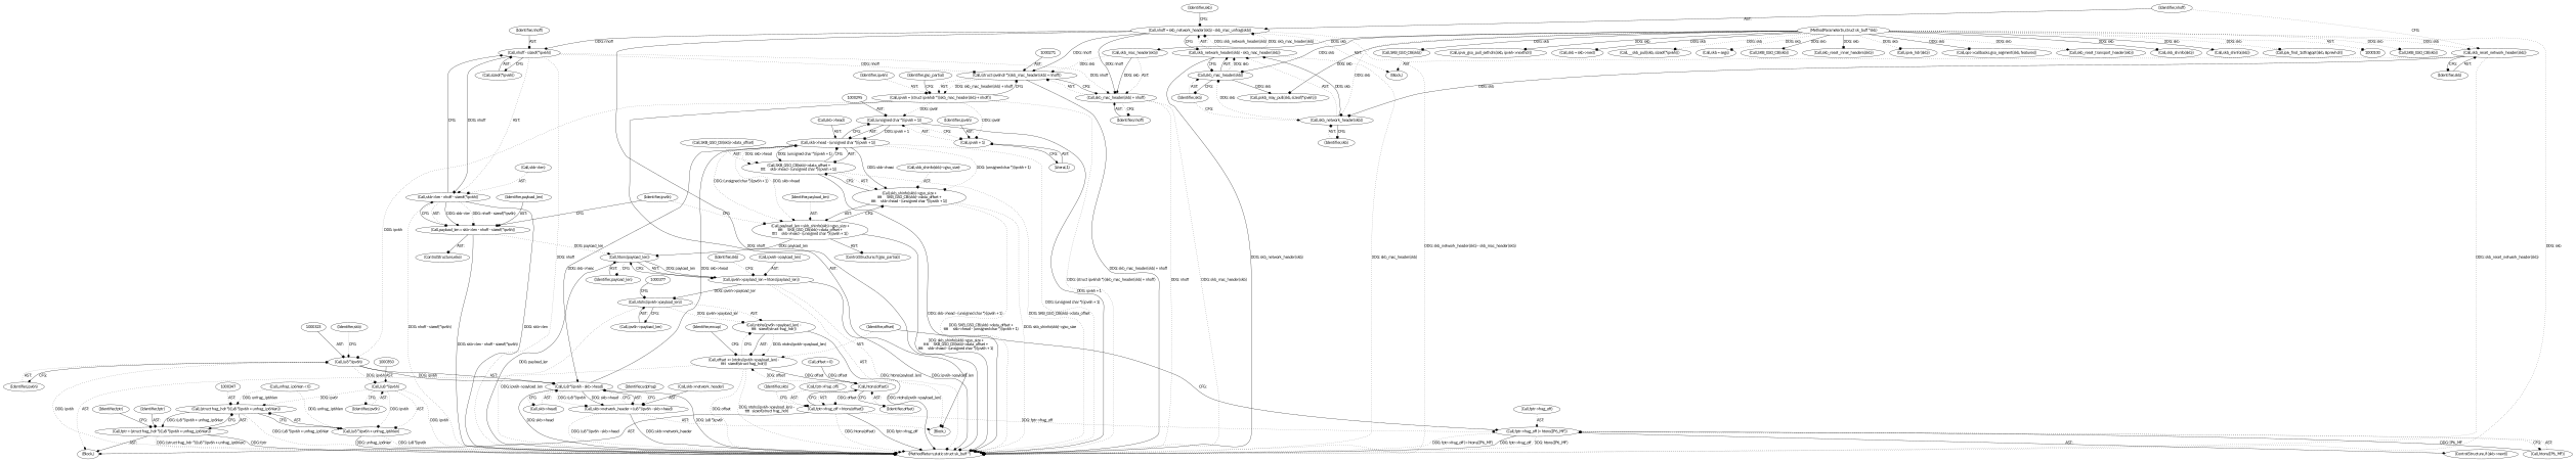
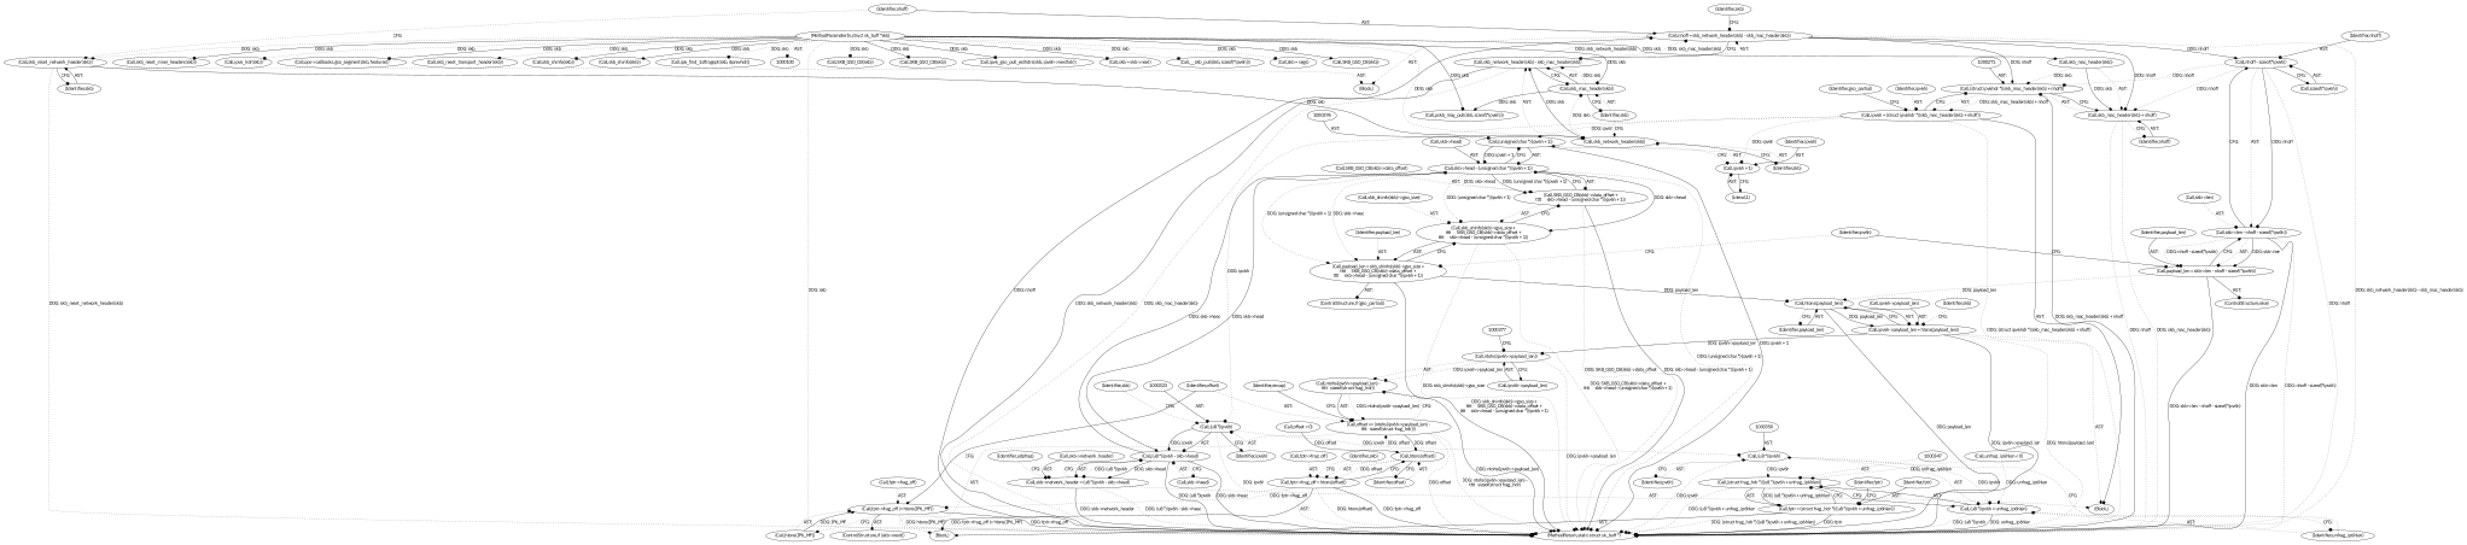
  digraph {
    fontname="IBM Plex Sans"
    node [fontname="IBM Plex Sans"]
    edge [arrowhead=box fontname="IBM Plex Sans" style=solid]
    n1 [label="(Call,nhoff - sizeof(*ipv6h))"]
    n2 [label="(Call,(struct ipv6hdr *)(skb_mac_header(skb) + nhoff))"]
    n3 [label="(Call,skb_mac_header(skb) + nhoff)"]
    n4 [label="(Call,skb->len - nhoff - sizeof(*ipv6h))"]
    n5 [label="(MethodReturn,static struct sk_buff *)"]
    n6 [label="(Call,sizeof(*ipv6h))"]
    n7 [label="(Call,ipv6h = (struct ipv6hdr *)(skb_mac_header(skb) + nhoff))"]
    n8 [label="(Identifier,nhoff)"]
    n9 [label="(Call,payload_len = skb->len - nhoff - sizeof(*ipv6h))"]
-   n10 [label="(Call,nhoff = skb_network_header(skb) - skb_mac_unfrag(skb))"]
+   n10 [label="(Call,nhoff = skb_network_header(skb) - skb_mac_header(skb))"]
    n11 [label="(Call,skb_network_header(skb) - skb_mac_header(skb))"]
    n12 [label="(Block,)"]
    n13 [label="(Call,skb_mac_header(skb))"]
    n14 [label="(Call,pskb_may_pull(skb, sizeof(*ipv6h)))"]
    n15 [label="(Identifier,skb)"]
    n16 [label="(Call,skb_network_header(skb))"]
    n17 [label="(Identifier,skb)"]
    n18 [label="(Call,skb_reset_network_header(skb))"]
    n19 [label="(Identifier,skb)"]
    n20 [label="(MethodParameterIn,struct sk_buff *skb)"]
    n21 [label="(Call,SKB_GSO_CB(skb))"]
    n22 [label="(Call,SKB_GSO_CB(skb))"]
    n23 [label="(Call,ipv6_gso_pull_exthdrs(skb, ipv6h->nexthdr))"]
    n24 [label="(Call,skb = skb->next)"]
    n25 [label="(Call,__skb_pull(skb, sizeof(*ipv6h)))"]
    n26 [label="(Call,skb = segs)"]
    n27 [label="(Call,SKB_GSO_CB(skb))"]
    n28 [label="(Call,skb_mac_header(skb))"]
    n29 [label="(Call,skb_reset_inner_headers(skb))"]
    n30 [label="(Call,ipv6_hdr(skb))"]
    n31 [label="(Call,ops->callbacks.gso_segment(skb, features))"]
    n32 [label="(Call,skb_reset_transport_header(skb))"]
    n33 [label="(Call,skb_shinfo(skb))"]
    n34 [label="(Call,skb_shinfo(skb))"]
    n35 [label="(Call,ip6_find_1stfragopt(skb, &prevhdr))"]
    1000100
    n37 [label="(Call,(unsigned char *)(ipv6h + 1))"]
    n38 [label="(Call,ipv6h + 1)"]
    n39 [label="(Call,(u8 *)ipv6h)"]
    n40 [label="(Block,)"]
    n41 [label="(Call,skb->head - (unsigned char *)(ipv6h + 1))"]
    n42 [label="(Literal,1)"]
    n43 [label="(Call,(u8 *)ipv6h - skb->head)"]
    n44 [label="(Call,(u8 *)ipv6h)"]
    n45 [label="(Identifier,ipv6h)"]
    n46 [label="(Call,payload_len = skb_shinfo(skb)->gso_size +\n\t\t\t\t      SKB_GSO_CB(skb)->data_offset +\n\t\t\t\t      skb->head - (unsigned char *)(ipv6h + 1))"]
    n47 [label="(Call,skb_shinfo(skb)->gso_size +\n\t\t\t\t      SKB_GSO_CB(skb)->data_offset +\n\t\t\t\t      skb->head - (unsigned char *)(ipv6h + 1))"]
    n48 [label="(Call,SKB_GSO_CB(skb)->data_offset +\n\t\t\t\t      skb->head - (unsigned char *)(ipv6h + 1))"]
    n49 [label="(Call,htons(payload_len))"]
    n50 [label="(ControlStructure,if (gso_partial))"]
    n51 [label="(Call,skb->network_header = (u8 *)ipv6h - skb->head)"]
    n52 [label="(Call,skb->head)"]
    n53 [label="(Call,ipv6h->payload_len = htons(payload_len))"]
    n54 [label="(Identifier,payload_len)"]
    n55 [label="(Call,ntohs(ipv6h->payload_len))"]
    n56 [label="(Call,ntohs(ipv6h->payload_len) -\n\t\t\t\t   sizeof(struct frag_hdr))"]
    n57 [label="(Call,ipv6h->payload_len)"]
    n58 [label="(Call,offset += (ntohs(ipv6h->payload_len) -\n\t\t\t\t   sizeof(struct frag_hdr)))"]
    n59 [label="(Call,htons(offset))"]
    n60 [label="(Block,)"]
    n61 [label="(Call,fptr->frag_off = htons(offset))"]
    n62 [label="(Identifier,offset)"]
    n63 [label="(Call,fptr->frag_off |= htons(IP6_MF))"]
    n64 [label="(Call,htons(IP6_MF))"]
    n65 [label="(ControlStructure,if (skb->next))"]
    n66 [label="(Call,(struct frag_hdr *)((u8 *)ipv6h + unfrag_ip6hlen))"]
    n67 [label="(Call,(u8 *)ipv6h + unfrag_ip6hlen)"]
    n68 [label="(Identifier,ipv6h)"]
    n69 [label="(Call,fptr = (struct frag_hdr *)((u8 *)ipv6h + unfrag_ip6hlen))"]
+   n70 [label="(Identifier,unfrag_ip6hlen)"]
    n71 [label="(ControlStructure,else)"]
    n72 [label="(Identifier,nhoff)"]
    n73 [label="(Identifier,gso_partial)"]
    n74 [label="(Identifier,ipv6h)"]
    n75 [label="(Identifier,fptr)"]
    n76 [label="(Identifier,ipv6h)"]
    n77 [label="(Call,unfrag_ip6hlen < 0)"]
    n78 [label="(Identifier,payload_len)"]
    n79 [label="(Identifier,skb)"]
    n80 [label="(Call,fptr->frag_off)"]
    n81 [label="(Identifier,skb)"]
    n82 [label="(Call,skb_shinfo(skb)->gso_size)"]
    n83 [label="(Identifier,skb)"]
    n84 [label="(Call,skb->network_header)"]
    n85 [label="(Call,SKB_GSO_CB(skb)->data_offset)"]
    n86 [label="(Identifier,nhoff)"]
    n87 [label="(Call,skb->len)"]
    n88 [label="(Identifier,offset)"]
    n89 [label="(Call,fptr->frag_off)"]
    n90 [label="(Identifier,payload_len)"]
    n91 [label="(Call,ipv6h->payload_len)"]
    n92 [label="(Call,skb->head)"]
    n93 [label="(Identifier,udpfrag)"]
    n94 [label="(Call,offset = 0)"]
    n95 [label="(Identifier,ipv6h)"]
    n96 [label="(Identifier,encap)"]
    n97 [label="(Identifier,fptr)"]
    n98 [label="(Identifier,skb)"]
    1000271
    1000295
    1000377
    1000323
    1000350
    1000347
    n1 -> n2 [label="DDG: nhoff" style=dotted]
    n1 -> n3 [arrowhead=diamond label="DDG: nhoff" style=dotted]
    n1 -> n4 [arrowhead=diamond label="AST: " style=dotted]
    n1 -> n4 [label="DDG: nhoff"]
    n1 -> n5 [arrowhead=diamond label="DDG: nhoff" style=dotted]
    n1 -> n6 [arrowhead=diamond label="CFG: "]
    n2 -> n3 [arrowhead=diamond label="CFG: "]
    n2 -> n5 [arrowhead=diamond label="DDG: skb_mac_header(skb) + nhoff"]
    n2 -> n7 [arrowhead=diamond label="AST: " style=dotted]
    n2 -> n7 [arrowhead=diamond label="DDG: skb_mac_header(skb) + nhoff" style=dotted]
    n3 -> n2 [label="AST: " style=dotted]
    n3 -> n5 [label="DDG: nhoff" style=dotted]
    n3 -> n5 [label="DDG: skb_mac_header(skb)" style=dotted]
    n3 -> n8 [label="CFG: " style=dotted]
    n4 -> n1 [arrowhead=diamond label="CFG: "]
    n4 -> n5 [arrowhead=diamond label="DDG: skb->len"]
    n4 -> n5 [label="DDG: nhoff - sizeof(*ipv6h)" style=dotted]
    n4 -> n9 [label="AST: " style=dotted]
    n4 -> n9 [arrowhead=diamond label="DDG: skb->len"]
    n4 -> n9 [label="DDG: nhoff - sizeof(*ipv6h)" style=dotted]
    n6 -> n1 [label="AST: "]
    n7 -> n2 [label="CFG: "]
    n7 -> n5 [arrowhead=diamond label="DDG: (struct ipv6hdr *)(skb_mac_header(skb) + nhoff)" style=dotted]
    n7 -> n37 [arrowhead=diamond label="DDG: ipv6h" style=dotted]
    n7 -> n38 [label="DDG: ipv6h" style=dotted]
    n7 -> n39 [label="DDG: ipv6h" style=dotted]
    n7 -> n40 [label="AST: "]
    n8 -> n3 [arrowhead=diamond label="AST: "]
    n9 -> n4 [arrowhead=diamond label="CFG: "]
    n9 -> n5 [label="DDG: skb->len - nhoff - sizeof(*ipv6h)"]
    n9 -> n49 [arrowhead=diamond label="DDG: payload_len" style=dotted]
    n9 -> n71 [label="AST: "]
    n10 -> n1 [arrowhead=diamond label="DDG: nhoff"]
    n10 -> n2 [arrowhead=diamond label="DDG: nhoff"]
    n10 -> n3 [label="DDG: nhoff"]
    n10 -> n5 [arrowhead=diamond label="DDG: skb_network_header(skb) - skb_mac_header(skb)" style=dotted]
    n10 -> n5 [label="DDG: nhoff"]
    n10 -> n11 [label="CFG: "]
    n10 -> n12 [arrowhead=diamond label="AST: " style=dotted]
    n11 -> n5 [label="DDG: skb_network_header(skb)"]
    n11 -> n5 [label="DDG: skb_mac_header(skb)" style=dotted]
    n11 -> n10 [arrowhead=diamond label="AST: " style=dotted]
    n11 -> n10 [label="DDG: skb_network_header(skb)" style=dotted]
    n11 -> n10 [label="DDG: skb_mac_header(skb)" style=dotted]
    n11 -> n13 [label="CFG: "]
    n13 -> n11 [arrowhead=diamond label="AST: "]
    n13 -> n11 [arrowhead=diamond label="DDG: skb" style=dotted]
    n13 -> n14 [arrowhead=diamond label="DDG: skb"]
    n13 -> n15 [label="CFG: "]
    n15 -> n13 [arrowhead=diamond label="AST: " style=dotted]
    n15 -> n16 [arrowhead=diamond label="CFG: " style=dotted]
    n16 -> n11 [arrowhead=diamond label="AST: " style=dotted]
    n16 -> n11 [arrowhead=diamond label="DDG: skb"]
    n16 -> n13 [label="DDG: skb" style=dotted]
    n16 -> n17 [label="CFG: "]
    n17 -> n16 [label="AST: " style=dotted]
    n18 -> n5 [label="DDG: skb_reset_network_header(skb)" style=dotted]
    n18 -> n12 [arrowhead=diamond label="AST: " style=dotted]
    n18 -> n16 [label="DDG: skb"]
    n18 -> n19 [label="CFG: "]
    n19 -> n18 [arrowhead=diamond label="AST: "]
    n20 -> n5 [arrowhead=diamond label="DDG: skb" style=dotted]
    n20 -> n13 [label="DDG: skb"]
    n20 -> n14 [label="DDG: skb"]
    n20 -> n16 [label="DDG: skb" style=dotted]
    n20 -> n18 [arrowhead=diamond label="DDG: skb" style=dotted]
    n20 -> n21 [label="DDG: skb" style=dotted]
    n20 -> n22 [label="DDG: skb"]
    n20 -> n23 [label="DDG: skb"]
    n20 -> n24 [label="DDG: skb"]
    n20 -> n25 [label="DDG: skb" style=dotted]
    n20 -> n26 [label="DDG: skb" style=dotted]
    n20 -> n27 [arrowhead=diamond label="DDG: skb"]
    n20 -> n28 [arrowhead=diamond label="DDG: skb"]
    n20 -> n29 [label="DDG: skb"]
    n20 -> n30 [label="DDG: skb" style=dotted]
    n20 -> n31 [label="DDG: skb"]
    n20 -> n32 [arrowhead=diamond label="DDG: skb" style=dotted]
    n20 -> n33 [label="DDG: skb"]
    n20 -> n34 [arrowhead=diamond label="DDG: skb"]
    n20 -> n35 [label="DDG: skb" style=dotted]
    n20 -> 1000100 [label="AST: " style=dotted]
    n28 -> n2 [arrowhead=diamond label="DDG: skb" style=dotted]
    n28 -> n3 [arrowhead=diamond label="AST: " style=dotted]
    n28 -> n3 [arrowhead=diamond label="DDG: skb"]
    n37 -> n5 [label="DDG: ipv6h + 1"]
    n37 -> n38 [label="CFG: " style=dotted]
    n37 -> n41 [label="AST: "]
    n37 -> n41 [label="DDG: ipv6h + 1"]
    n38 -> n37 [arrowhead=diamond label="AST: " style=dotted]
    n38 -> n42 [arrowhead=diamond label="CFG: "]
    n39 -> n5 [arrowhead=diamond label="DDG: ipv6h" style=dotted]
    n39 -> n43 [label="AST: "]
    n39 -> n43 [arrowhead=diamond label="DDG: ipv6h"]
    n39 -> n44 [label="DDG: ipv6h" style=dotted]
    n39 -> n45 [arrowhead=diamond label="CFG: "]
    n41 -> n5 [label="DDG: (unsigned char *)(ipv6h + 1)" style=dotted]
    n41 -> n37 [label="CFG: "]
    n41 -> n43 [arrowhead=diamond label="DDG: skb->head"]
    n41 -> n46 [arrowhead=diamond label="DDG: skb->head" style=dotted]
    n41 -> n46 [arrowhead=diamond label="DDG: (unsigned char *)(ipv6h + 1)" style=dotted]
    n41 -> n47 [arrowhead=diamond label="DDG: skb->head"]
    n41 -> n47 [label="DDG: (unsigned char *)(ipv6h + 1)" style=dotted]
    n41 -> n48 [label="AST: "]
    n41 -> n48 [arrowhead=diamond label="DDG: skb->head" style=dotted]
    n41 -> n48 [arrowhead=diamond label="DDG: (unsigned char *)(ipv6h + 1)"]
    n42 -> n38 [label="AST: "]
    n43 -> n5 [arrowhead=diamond label="DDG: (u8 *)ipv6h"]
    n43 -> n5 [arrowhead=diamond label="DDG: skb->head"]
    n43 -> n41 [label="DDG: skb->head"]
    n43 -> n51 [label="AST: "]
    n43 -> n51 [label="DDG: (u8 *)ipv6h" style=dotted]
    n43 -> n51 [arrowhead=diamond label="DDG: skb->head"]
    n43 -> n52 [label="CFG: " style=dotted]
    n44 -> n5 [label="DDG: ipv6h" style=dotted]
    n44 -> n66 [arrowhead=diamond label="DDG: ipv6h" style=dotted]
    n44 -> n67 [label="AST: " style=dotted]
    n44 -> n67 [label="DDG: ipv6h" style=dotted]
    n44 -> n68 [label="CFG: " style=dotted]
    n45 -> n39 [label="AST: " style=dotted]
    n46 -> n5 [label="DDG: skb_shinfo(skb)->gso_size +\n\t\t\t\t      SKB_GSO_CB(skb)->data_offset +\n\t\t\t\t      skb->head - (unsigned char *)(ipv6h + 1)"]
    n46 -> n47 [label="CFG: "]
    n46 -> n49 [label="DDG: payload_len"]
    n46 -> n50 [label="AST: "]
    n47 -> n5 [label="DDG: SKB_GSO_CB(skb)->data_offset +\n\t\t\t\t      skb->head - (unsigned char *)(ipv6h + 1)" style=dotted]
    n47 -> n5 [label="DDG: skb_shinfo(skb)->gso_size" style=dotted]
    n47 -> n46 [arrowhead=diamond label="AST: "]
    n47 -> n48 [label="CFG: "]
    n48 -> n5 [arrowhead=diamond label="DDG: SKB_GSO_CB(skb)->data_offset" style=dotted]
    n48 -> n5 [arrowhead=diamond label="DDG: skb->head - (unsigned char *)(ipv6h + 1)"]
    n48 -> n41 [label="CFG: "]
    n48 -> n47 [arrowhead=diamond label="AST: " style=dotted]
    n49 -> n5 [arrowhead=diamond label="DDG: payload_len"]
    n49 -> n53 [label="AST: "]
    n49 -> n53 [arrowhead=diamond label="DDG: payload_len"]
    n49 -> n54 [label="CFG: " style=dotted]
    n51 -> n5 [arrowhead=diamond label="DDG: skb->network_header"]
    n51 -> n5 [label="DDG: (u8 *)ipv6h - skb->head" style=dotted]
    n51 -> n40 [arrowhead=diamond label="AST: " style=dotted]
    n51 -> n43 [label="CFG: " style=dotted]
    n52 -> n43 [label="AST: " style=dotted]
    n53 -> n5 [arrowhead=diamond label="DDG: ipv6h->payload_len"]
    n53 -> n5 [label="DDG: htons(payload_len)" style=dotted]
    n53 -> n40 [arrowhead=diamond label="AST: " style=dotted]
    n53 -> n49 [arrowhead=diamond label="CFG: "]
    n53 -> n55 [label="DDG: ipv6h->payload_len"]
    n54 -> n49 [arrowhead=diamond label="AST: "]
    n55 -> n5 [arrowhead=diamond label="DDG: ipv6h->payload_len" style=dotted]
    n55 -> n56 [arrowhead=diamond label="AST: " style=dotted]
    n55 -> n56 [label="DDG: ipv6h->payload_len" style=dotted]
    n55 -> n57 [arrowhead=diamond label="CFG: "]
    n56 -> n5 [arrowhead=diamond label="DDG: ntohs(ipv6h->payload_len)"]
    n56 -> n58 [label="AST: "]
    n56 -> n58 [arrowhead=diamond label="DDG: ntohs(ipv6h->payload_len)" style=dotted]
    n57 -> n55 [arrowhead=diamond label="AST: "]
    n58 -> n5 [label="DDG: offset" style=dotted]
    n58 -> n5 [arrowhead=diamond label="DDG: ntohs(ipv6h->payload_len) -\n\t\t\t\t   sizeof(struct frag_hdr)" style=dotted]
    n58 -> n56 [label="CFG: " style=dotted]
    n58 -> n59 [arrowhead=diamond label="DDG: offset"]
    n58 -> n60 [arrowhead=diamond label="AST: " style=dotted]
    n59 -> n58 [arrowhead=diamond label="DDG: offset" style=dotted]
    n59 -> n61 [arrowhead=diamond label="AST: " style=dotted]
    n59 -> n61 [label="DDG: offset" style=dotted]
    n59 -> n62 [label="CFG: "]
    n61 -> n5 [arrowhead=diamond label="DDG: htons(offset)" style=dotted]
    n61 -> n5 [arrowhead=diamond label="DDG: fptr->frag_off"]
    n61 -> n59 [arrowhead=diamond label="CFG: "]
    n61 -> n60 [arrowhead=diamond label="AST: "]
    n61 -> n63 [label="DDG: fptr->frag_off" style=dotted]
    n62 -> n59 [arrowhead=diamond label="AST: " style=dotted]
    n63 -> n5 [arrowhead=diamond label="DDG: fptr->frag_off"]
    n63 -> n5 [label="DDG: htons(IP6_MF)" style=dotted]
    n63 -> n5 [label="DDG: fptr->frag_off |= htons(IP6_MF)" style=dotted]
    n63 -> n64 [arrowhead=diamond label="CFG: " style=dotted]
    n63 -> n65 [arrowhead=diamond label="AST: "]
    n64 -> n63 [label="AST: " style=dotted]
    n64 -> n63 [arrowhead=diamond label="DDG: IP6_MF"]
    n66 -> n5 [arrowhead=diamond label="DDG: (u8 *)ipv6h + unfrag_ip6hlen" style=dotted]
    n66 -> n67 [arrowhead=diamond label="CFG: "]
    n66 -> n69 [arrowhead=diamond label="AST: "]
    n66 -> n69 [arrowhead=diamond label="DDG: (u8 *)ipv6h + unfrag_ip6hlen"]
    n67 -> n5 [label="DDG: (u8 *)ipv6h" style=dotted]
    n67 -> n5 [arrowhead=diamond label="DDG: unfrag_ip6hlen"]
    n67 -> n66 [label="AST: "]
+   n67 -> n70 [label="CFG: " style=dotted]
    n68 -> n44 [arrowhead=diamond label="AST: " style=dotted]
    n69 -> n5 [label="DDG: (struct frag_hdr *)((u8 *)ipv6h + unfrag_ip6hlen)" style=dotted]
    n69 -> n5 [arrowhead=diamond label="DDG: fptr"]
    n69 -> n60 [arrowhead=diamond label="AST: "]
    n69 -> n66 [label="CFG: "]
+   n70 -> n44 [arrowhead=diamond label="CFG: " style=dotted]
+   n70 -> n67 [label="AST: " style=dotted]
    n72 -> n1 [label="AST: "]
    n73 -> n7 [label="CFG: "]
    n74 -> n7 [label="AST: " style=dotted]
    n75 -> n69 [label="CFG: "]
    n76 -> n38 [arrowhead=diamond label="AST: "]
    n77 -> n66 [arrowhead=diamond label="DDG: unfrag_ip6hlen" style=dotted]
    n77 -> n67 [arrowhead=diamond label="DDG: unfrag_ip6hlen" style=dotted]
    n78 -> n9 [arrowhead=diamond label="AST: "]
    n79 -> n10 [label="CFG: "]
    n80 -> n61 [arrowhead=diamond label="AST: " style=dotted]
    n81 -> n39 [arrowhead=diamond label="CFG: " style=dotted]
    n82 -> n47 [label="AST: " style=dotted]
    n83 -> n61 [label="CFG: " style=dotted]
    n84 -> n51 [label="AST: "]
    n85 -> n48 [arrowhead=diamond label="AST: " style=dotted]
    n86 -> n10 [arrowhead=diamond label="AST: "]
    n86 -> n18 [arrowhead=diamond label="CFG: " style=dotted]
    n87 -> n4 [label="AST: " style=dotted]
    n88 -> n58 [arrowhead=diamond label="AST: " style=dotted]
    n88 -> n63 [arrowhead=diamond label="CFG: "]
    n89 -> n63 [arrowhead=diamond label="AST: " style=dotted]
    n90 -> n46 [arrowhead=diamond label="AST: " style=dotted]
    n91 -> n53 [label="AST: "]
    n92 -> n41 [arrowhead=diamond label="AST: "]
    n93 -> n51 [label="CFG: " style=dotted]
    n94 -> n59 [arrowhead=diamond label="DDG: offset"]
    n95 -> n9 [label="CFG: "]
    n95 -> n46 [label="CFG: " style=dotted]
    n96 -> n58 [label="CFG: "]
    n97 -> n69 [label="AST: "]
    n98 -> n53 [label="CFG: " style=dotted]
    1000271 -> n2 [arrowhead=diamond label="AST: "]
    1000295 -> n37 [label="AST: "]
    1000377 -> n55 [label="CFG: "]
    1000323 -> n39 [label="AST: "]
    1000350 -> n44 [arrowhead=diamond label="AST: "]
    1000347 -> n66 [label="AST: " style=dotted]
  }
